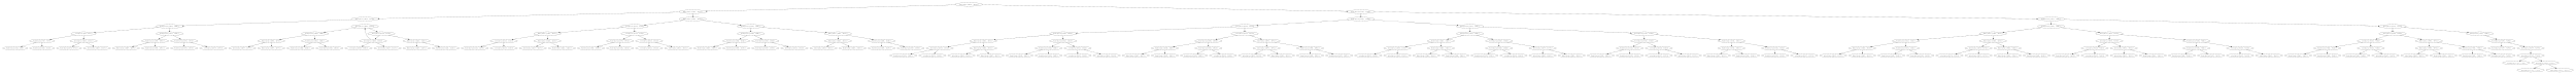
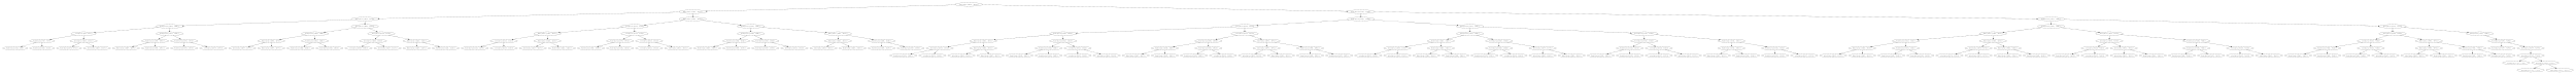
  digraph {
    fontname="IBM Plex Mono"
    node [fontname="IBM Plex Mono"]
    edge [fontname="IBM Plex Mono"]
    n1 [label="Node{data=[2030, 2030]}"]
    n2 [label="Node{data=[1122, 1122]}"]
    n3 [label="Node{data=[3338, 3338]}"]
    n4 [label="Node{data=[1076, 1076]}"]
    n5 [label="Node{data=[2014, 2014]}"]
    n6 [label="Node{data=[2098, 2098]}"]
    n7 [label="Node{data=[7662, 7662]}"]
    n8 [label="Node{data=[1068, 1068]}"]
    n9 [label="Node{data=[1084, 1084]}"]
    n10 [label="Node{data=[1353, 1353]}"]
    n11 [label="Node{data=[2022, 2022]}"]
    n12 [label="Node{data=[862, 862]}"]
    n13 [label="Node{data=[1072, 1072]}"]
    n14 [label="Node{data=[1080, 1080]}"]
    n15 [label="Node{data=[1118, 1118]}"]
    n16 [label="Node{data=[787, 787]}"]
    n17 [label="Node{data=[1062, 1062]}"]
    n18 [label="Node{data=[1070, 1070]}"]
    n19 [label="Node{data=[1074, 1074]}"]
    n20 [label="Node{data=[624, 624]}"]
    n21 [label="Node{data=[816, 816]}"]
    n22 [label="Node{data=[876, 876]}"]
    n23 [label="Node{data=[1067, 1067]}"]
    n24 [label="Node{data=[1069, 1069]}"]
    n25 [label="Node{data=[1071, 1071]}"]
    n26 [label="Node{data=[1073, 1073]}"]
    n27 [label="Node{data=[1075, 1075]}"]
    n28 [label="Node{data=[1078, 1078]}"]
    n29 [label="Node{data=[1082, 1082]}"]
    n30 [label="Node{data=[1086, 1086]}"]
    n31 [label="Node{data=[1120, 1120]}"]
    n32 [label="Node{data=[1077, 1077]}"]
    n33 [label="Node{data=[1079, 1079]}"]
    n34 [label="Node{data=[1081, 1081]}"]
    n35 [label="Node{data=[1083, 1083]}"]
    n36 [label="Node{data=[1085, 1085]}"]
    n37 [label="Node{data=[1117, 1117]}"]
    n38 [label="Node{data=[1119, 1119]}"]
    n39 [label="Node{data=[1121, 1121]}"]
    n40 [label="Node{data=[1126, 1126]}"]
    n41 [label="Node{data=[1711, 1711]}"]
    n42 [label="Node{data=[2018, 2018]}"]
    n43 [label="Node{data=[2026, 2026]}"]
    n44 [label="Node{data=[1124, 1124]}"]
    n45 [label="Node{data=[1128, 1128]}"]
    n46 [label="Node{data=[1591, 1591]}"]
    n47 [label="Node{data=[2012, 2012]}"]
    n48 [label="Node{data=[1123, 1123]}"]
    n49 [label="Node{data=[1125, 1125]}"]
    n50 [label="Node{data=[1127, 1127]}"]
    n51 [label="Node{data=[1162, 1162]}"]
    n52 [label="Node{data=[1501, 1501]}"]
    n53 [label="Node{data=[1601, 1601]}"]
    n54 [label="Node{data=[2011, 2011]}"]
    n55 [label="Node{data=[2013, 2013]}"]
    n56 [label="Node{data=[2016, 2016]}"]
    n57 [label="Node{data=[2020, 2020]}"]
    n58 [label="Node{data=[2024, 2024]}"]
    n59 [label="Node{data=[2028, 2028]}"]
    n60 [label="Node{data=[2015, 2015]}"]
    n61 [label="Node{data=[2017, 2017]}"]
    n62 [label="Node{data=[2019, 2019]}"]
    n63 [label="Node{data=[2021, 2021]}"]
    n64 [label="Node{data=[2023, 2023]}"]
    n65 [label="Node{data=[2025, 2025]}"]
    n66 [label="Node{data=[2027, 2027]}"]
    n67 [label="Node{data=[2029, 2029]}"]
    n68 [label="Node{data=[2046, 2046]}"]
    n69 [label="Node{data=[3322, 3322]}"]
    n70 [label="Node{data=[7646, 7646]}"]
    n71 [label="Node{data=[7696, 7696]}"]
    n72 [label="Node{data=[2038, 2038]}"]
    n73 [label="Node{data=[2079, 2079]}"]
    n74 [label="Node{data=[2304, 2304]}"]
    n75 [label="Node{data=[3330, 3330]}"]
    n76 [label="Node{data=[2034, 2034]}"]
    n77 [label="Node{data=[2042, 2042]}"]
    n78 [label="Node{data=[2050, 2050]}"]
    n79 [label="Node{data=[2094, 2094]}"]
    n80 [label="Node{data=[2032, 2032]}"]
    n81 [label="Node{data=[2036, 2036]}"]
    n82 [label="Node{data=[2040, 2040]}"]
    n83 [label="Node{data=[2044, 2044]}"]
    n84 [label="Node{data=[2031, 2031]}"]
    n85 [label="Node{data=[2033, 2033]}"]
    n86 [label="Node{data=[2035, 2035]}"]
    n87 [label="Node{data=[2037, 2037]}"]
    n88 [label="Node{data=[2039, 2039]}"]
    n89 [label="Node{data=[2041, 2041]}"]
    n90 [label="Node{data=[2043, 2043]}"]
    n91 [label="Node{data=[2045, 2045]}"]
    n92 [label="Node{data=[2048, 2048]}"]
    n93 [label="Node{data=[2052, 2052]}"]
    n94 [label="Node{data=[2092, 2092]}"]
    n95 [label="Node{data=[2096, 2096]}"]
    n96 [label="Node{data=[2047, 2047]}"]
    n97 [label="Node{data=[2049, 2049]}"]
    n98 [label="Node{data=[2051, 2051]}"]
    n99 [label="Node{data=[2055, 2055]}"]
    n100 [label="Node{data=[2091, 2091]}"]
    n101 [label="Node{data=[2093, 2093]}"]
    n102 [label="Node{data=[2095, 2095]}"]
    n103 [label="Node{data=[2097, 2097]}"]
    n104 [label="Node{data=[2102, 2102]}"]
    n105 [label="Node{data=[3048, 3048]}"]
    n106 [label="Node{data=[3326, 3326]}"]
    n107 [label="Node{data=[3334, 3334]}"]
    n108 [label="Node{data=[2100, 2100]}"]
    n109 [label="Node{data=[2104, 2104]}"]
    n110 [label="Node{data=[2868, 2868]}"]
    n111 [label="Node{data=[3279, 3279]}"]
    n112 [label="Node{data=[2099, 2099]}"]
    n113 [label="Node{data=[2101, 2101]}"]
    n114 [label="Node{data=[2103, 2103]}"]
    n115 [label="Node{data=[2105, 2105]}"]
    n116 [label="Node{data=[2374, 2374]}"]
    n117 [label="Node{data=[3040, 3040]}"]
    n118 [label="Node{data=[3081, 3081]}"]
    n119 [label="Node{data=[3283, 3283]}"]
    n120 [label="Node{data=[3324, 3324]}"]
    n121 [label="Node{data=[3328, 3328]}"]
    n122 [label="Node{data=[3332, 3332]}"]
    n123 [label="Node{data=[3336, 3336]}"]
    n124 [label="Node{data=[3323, 3323]}"]
    n125 [label="Node{data=[3325, 3325]}"]
    n126 [label="Node{data=[3327, 3327]}"]
    n127 [label="Node{data=[3329, 3329]}"]
    n128 [label="Node{data=[3331, 3331]}"]
    n129 [label="Node{data=[3333, 3333]}"]
    n130 [label="Node{data=[3335, 3335]}"]
    n131 [label="Node{data=[3337, 3337]}"]
    n132 [label="Node{data=[3346, 3346]}"]
    n133 [label="Node{data=[7654, 7654]}"]
    n134 [label="Node{data=[7688, 7688]}"]
    n135 [label="Node{data=[7700, 7700]}"]
    n136 [label="Node{data=[3342, 3342]}"]
    n137 [label="Node{data=[4158, 4158]}"]
    n138 [label="Node{data=[7650, 7650]}"]
    n139 [label="Node{data=[7658, 7658]}"]
    n140 [label="Node{data=[3340, 3340]}"]
    n141 [label="Node{data=[3344, 3344]}"]
    n142 [label="Node{data=[3478, 3478]}"]
    n143 [label="Node{data=[5038, 5038]}"]
    n144 [label="Node{data=[3339, 3339]}"]
    n145 [label="Node{data=[3341, 3341]}"]
    n146 [label="Node{data=[3343, 3343]}"]
    n147 [label="Node{data=[3345, 3345]}"]
    n148 [label="Node{data=[3376, 3376]}"]
    n149 [label="Node{data=[3573, 3573]}"]
    n150 [label="Node{data=[4236, 4236]}"]
    n151 [label="Node{data=[5632, 5632]}"]
    n152 [label="Node{data=[7648, 7648]}"]
    n153 [label="Node{data=[7652, 7652]}"]
    n154 [label="Node{data=[7656, 7656]}"]
    n155 [label="Node{data=[7660, 7660]}"]
    n156 [label="Node{data=[7647, 7647]}"]
    n157 [label="Node{data=[7649, 7649]}"]
    n158 [label="Node{data=[7651, 7651]}"]
    n159 [label="Node{data=[7653, 7653]}"]
    n160 [label="Node{data=[7655, 7655]}"]
    n161 [label="Node{data=[7657, 7657]}"]
    n162 [label="Node{data=[7659, 7659]}"]
    n163 [label="Node{data=[7661, 7661]}"]
    n164 [label="Node{data=[7684, 7684]}"]
    n165 [label="Node{data=[7692, 7692]}"]
    n166 [label="Node{data=[7698, 7698]}"]
    n167 [label="Node{data=[7664, 7664]}"]
    n168 [label="Node{data=[7686, 7686]}"]
    n169 [label="Node{data=[7690, 7690]}"]
    n170 [label="Node{data=[7694, 7694]}"]
    n171 [label="Node{data=[7663, 7663]}"]
    n172 [label="Node{data=[7665, 7665]}"]
    n173 [label="Node{data=[7685, 7685]}"]
    n174 [label="Node{data=[7687, 7687]}"]
    n175 [label="Node{data=[7689, 7689]}"]
    n176 [label="Node{data=[7691, 7691]}"]
    n177 [label="Node{data=[7693, 7693]}"]
    n178 [label="Node{data=[7695, 7695]}"]
    n179 [label="Node{data=[7697, 7697]}"]
    n180 [label="Node{data=[7699, 7699]}"]
    n181 [label="Node{data=[7702, 7702]}"]
    n182 [label="Node{data=[7701, 7701]}"]
    n183 [label="Node{data=[9304, 9304]}"]
    n184 [label="Node{data=[7703, 7703]}"]
    n185 [label="Node{data=[9941, 9941]}"]
    n1 -> n2
    n1 -> n3
    n2 -> n4
    n2 -> n5
    n3 -> n6
    n3 -> n7
    n4 -> n8
-   n30 -> n9
+   n4 -> n9
    n5 -> n10
    n5 -> n11
    n6 -> n68
    n6 -> n69
    n7 -> n70
    n7 -> n71
    n8 -> n12
    n8 -> n13
    n9 -> n14
    n9 -> n15
    n10 -> n40
    n10 -> n41
    n11 -> n42
    n11 -> n43
    n12 -> n16
    n12 -> n17
    n13 -> n18
    n13 -> n19
    n14 -> n28
    n14 -> n29
    n15 -> n30
    n15 -> n31
    n16 -> n20
    n16 -> n21
    n17 -> n22
    n17 -> n23
    n18 -> n24
    n18 -> n25
    n19 -> n26
    n19 -> n27
    n28 -> n32
    n28 -> n33
    n29 -> n34
    n29 -> n35
    n30 -> n36
    n30 -> n37
    n31 -> n38
    n31 -> n39
    n40 -> n44
    n40 -> n45
    n41 -> n46
    n41 -> n47
    n42 -> n56
    n42 -> n57
    n43 -> n58
    n43 -> n59
    n44 -> n48
    n44 -> n49
    n45 -> n50
    n45 -> n51
    n46 -> n52
    n46 -> n53
    n47 -> n54
    n47 -> n55
    n56 -> n60
    n56 -> n61
    n57 -> n62
    n57 -> n63
    n58 -> n64
    n58 -> n65
    n59 -> n66
    n59 -> n67
    n68 -> n72
    n68 -> n73
    n69 -> n74
    n69 -> n75
    n70 -> n132
    n70 -> n133
    n71 -> n134
    n71 -> n135
    n72 -> n76
    n72 -> n77
    n73 -> n78
    n73 -> n79
    n74 -> n104
    n74 -> n105
    n75 -> n106
    n75 -> n107
    n76 -> n80
    n76 -> n81
    n77 -> n82
    n77 -> n83
    n78 -> n92
    n78 -> n93
    n79 -> n94
    n79 -> n95
    n80 -> n84
    n80 -> n85
    n81 -> n86
    n81 -> n87
    n82 -> n88
    n82 -> n89
    n83 -> n90
    n83 -> n91
    n92 -> n96
    n92 -> n97
    n93 -> n98
    n93 -> n99
    n94 -> n100
    n94 -> n101
    n95 -> n102
    n95 -> n103
    n104 -> n108
    n104 -> n109
    n105 -> n110
    n105 -> n111
    n106 -> n120
    n106 -> n121
    n107 -> n122
    n107 -> n123
    n108 -> n112
    n108 -> n113
    n109 -> n114
    n109 -> n115
    n110 -> n116
    n110 -> n117
    n111 -> n118
    n111 -> n119
    n120 -> n124
    n120 -> n125
    n121 -> n126
    n121 -> n127
    n122 -> n128
    n122 -> n129
    n123 -> n130
    n123 -> n131
    n132 -> n136
    n132 -> n137
    n133 -> n138
    n133 -> n139
    n134 -> n164
    n134 -> n165
    n135 -> n166
    n136 -> n140
    n136 -> n141
    n137 -> n142
    n137 -> n143
    n138 -> n152
    n138 -> n153
    n139 -> n154
    n139 -> n155
    n140 -> n144
    n140 -> n145
    n141 -> n146
    n141 -> n147
    n142 -> n148
    n142 -> n149
    n143 -> n150
    n143 -> n151
    n152 -> n156
    n152 -> n157
    n153 -> n158
    n153 -> n159
    n154 -> n160
    n154 -> n161
    n155 -> n162
    n155 -> n163
    n164 -> n167
    n164 -> n168
    n165 -> n169
    n165 -> n170
    n166 -> n179
    n166 -> n180
    n167 -> n171
    n167 -> n172
    n168 -> n173
    n168 -> n174
    n169 -> n175
    n169 -> n176
    n170 -> n177
    n170 -> n178
    n180 -> n181
    n181 -> n182
    n181 -> n183
    n183 -> n184
    n183 -> n185
  }
